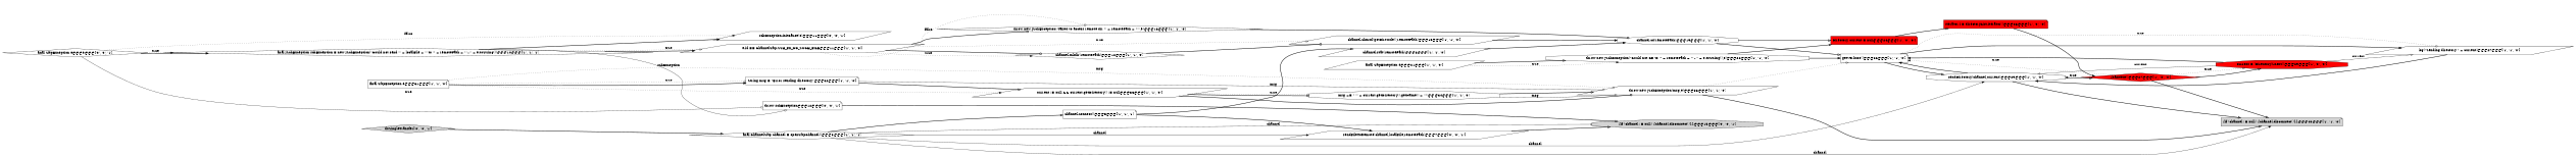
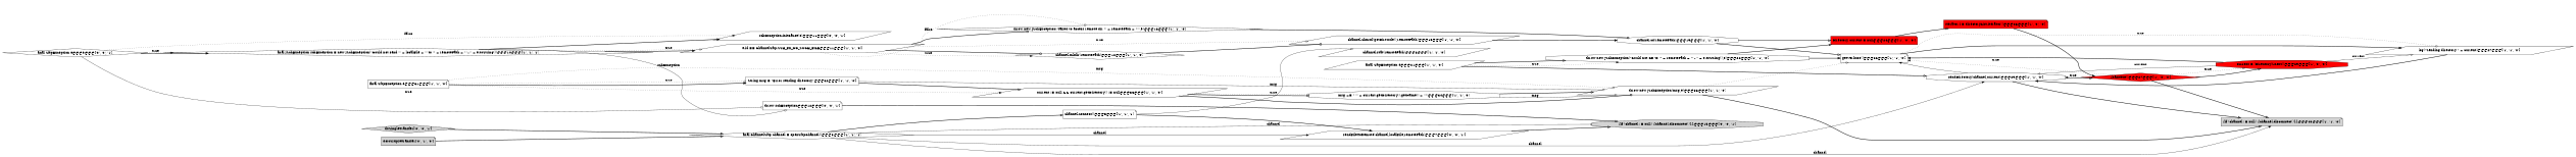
  digraph {
    rankdir=LR
    node [fillcolor=white shape=note style=filled]
    edge [arrowhead=onormal style=bold]
    n1 [label="channel.connect()@@@5@@@['1', '1', '1']"]
    n2 [label="channel.stat(remotePath)@@@8@@@['1', '1', '0']" shape=parallelogram]
    n3 [label="sendFileToRemote(channel,localFile,remotePath)@@@7@@@['0', '0', '1']" shape=parallelogram]
    n4 [label="channel.cd(remotePath)@@@19@@@['1', '1', '0']" shape=octagon]
    n5 [fillcolor=lightgray label="{if (channel != null) {channel.disconnect()}}@@@15@@@['0', '0', '1']" shape=octagon]
    n6 [fillcolor=red label="Iterator i = directoryList.iterator()@@@26@@@['1', '0', '0']"]
    n7 [fillcolor=red label="i.hasNext()@@@27@@@['1', '0', '0']" shape=diamond]
    n8 [label="sendDirectory(channel,current)@@@29@@@['1', '1', '0']" shape=octagon]
    n9 [label="getVerbose()@@@26@@@['1', '1', '0']"]
    n10 [fillcolor=lightgray label="{if (channel != null) {channel.disconnect()}}@@@40@@@['1', '1', '0']"]
    n11 [fillcolor=red label="current = (Directory)i.next()@@@29@@@['1', '0', '0']" shape=octagon]
    n12 [fillcolor=red label="Directory current = null@@@24@@@['1', '0', '0']"]
    n13 [label="log(\"Sending directory \" + current)@@@27@@@['1', '1', '0']" shape=parallelogram]
    n14 [label="final SftpException e@@@9@@@['0', '0', '1']" shape=diamond]
    n15 [label="schException.initCause(e)@@@11@@@['0', '0', '1']" shape=parallelogram]
    n16 [label="throw schException@@@12@@@['0', '0', '1']"]
    n17 [label="final JSchException schException = new JSchException(\"Could not send '\" + localFile + \"' to '\" + remotePath + \"' - \" + e.toString())@@@10@@@['1', '1', '1']" shape=diamond]
    n18 [label="e.id == ChannelSftp.SSH_FX_NO_SUCH_FILE@@@11@@@['1', '1', '0']" shape=parallelogram]
    n19 [label="throw new JSchException(\"failed to access remote dir '\" + remotePath + \"'\",e)@@@16@@@['1', '1', '0']" shape=diamond]
    n20 [label="channel.chmod(getDirMode(),remotePath)@@@13@@@['1', '1', '0']" shape=parallelogram]
    n21 [label="channel.mkdir(remotePath)@@@12@@@['1', '1', '0']" shape=diamond]
    n22 [label="String msg = \"Error sending directory\"@@@32@@@['1', '1', '0']"]
    n23 [label="throw new JSchException(msg,e)@@@36@@@['1', '1', '0']" shape=parallelogram]
    n24 [label="current != null && current.getDirectory() != null@@@33@@@['1', '1', '0']" shape=parallelogram]
    n25 [label="msg += \" '\" + current.getDirectory().getName() + \"'\"@@@34@@@['1', '1', '0']" shape=octagon]
    n26 [label="final ChannelSftp channel = openSftpChannel()@@@3@@@['1', '1', '1']" shape=diamond]
    n27 [label="final SftpException e@@@21@@@['1', '1', '0']" shape=parallelogram]
    n28 [label="throw new JSchException(\"Could not CD to '\" + remotePath + \"' - \" + e.toString(),e)@@@22@@@['1', '1', '0']" shape=octagon]
    n29 [fillcolor=lightgray label="doSingleTransfer['0', '0', '1']" shape=diamond]
+   n30 [fillcolor=lightgray label="doMultipleTransfer['0', '1', '0']"]
    n31 [label="final SftpException e@@@31@@@['1', '1', '0']"]
-   n1 -> n2
+   n1 -> n2 [style=solid]
    n1 -> n3 [arrowhead=normal]
-   n2 -> n4 [arrowhead=normal]
    n3 -> n5
    n4 -> n9
    n4 -> n12
    n6 -> n7 [arrowhead=normal]
    n7 -> n8 [arrowhead=normal label=true style=dotted]
    n7 -> n9 [arrowhead=normal label=true style=dotted]
    n7 -> n10
    n7 -> n11
    n7 -> n11 [label=true style=dotted]
    n8 -> n7
-   n8 -> n9 [arrowhead=normal]
+   n8 -> n9 [arrowhead=normal style=solid]
    n8 -> n10
-   n9 -> n8
+   n27 -> n8
    n9 -> n13 [arrowhead=odot label=true style=dotted]
    n9 -> n13 [arrowhead=normal]
    n11 -> n8 [label=current style=solid]
    n11 -> n9 [arrowhead=normal]
    n11 -> n13 [label=current style=solid]
    n12 -> n6
    n13 -> n8 [arrowhead=normal]
    n14 -> n15 [arrowhead=normal label=false style=dotted]
    n14 -> n16 [arrowhead=odot label=true style=solid]
    n14 -> n17 [arrowhead=normal label=true style=dotted]
    n14 -> n17 [arrowhead=normal]
    n16 -> n5
    n17 -> n15 [arrowhead=normal]
    n17 -> n16 [label=schException style=solid]
    n17 -> n18 [label=true style=dotted]
    n17 -> n18 [arrowhead=normal]
    n18 -> n19 [arrowhead=odot label=false style=dotted]
    n18 -> n19 [arrowhead=odot]
    n18 -> n20 [label=true style=dotted]
    n18 -> n21 [arrowhead=normal label=true style=dotted]
    n18 -> n21 [arrowhead=odot]
    n19 -> n4 [arrowhead=odot]
    n20 -> n4 [arrowhead=normal]
    n21 -> n20 [arrowhead=odot]
    n22 -> n23 [arrowhead=odot label=msg style=solid]
    n22 -> n24
    n23 -> n9 [style=dotted]
    n23 -> n10
    n24 -> n23 [arrowhead=odot]
    n24 -> n25 [arrowhead=odot label=true style=dotted]
    n24 -> n25 [arrowhead=odot]
    n25 -> n23 [label=msg style=solid]
    n25 -> n23
    n26 -> n1
    n26 -> n3 [arrowhead=normal label=channel style=solid]
    n26 -> n5 [arrowhead=odot label=channel style=solid]
    n26 -> n8 [arrowhead=normal label=channel style=solid]
    n26 -> n10 [arrowhead=normal label=channel style=solid]
    n27 -> n28
    n27 -> n28 [arrowhead=normal label=true style=dotted]
    n28 -> n9 [arrowhead=normal]
    n28 -> n12
    n29 -> n26
+   n30 -> n26
    n31 -> n22 [arrowhead=normal]
    n31 -> n22 [arrowhead=odot label=true style=dotted]
    n31 -> n23 [arrowhead=odot label=msg style=dotted]
    n31 -> n24 [arrowhead=normal label=true style=dotted]
  }
